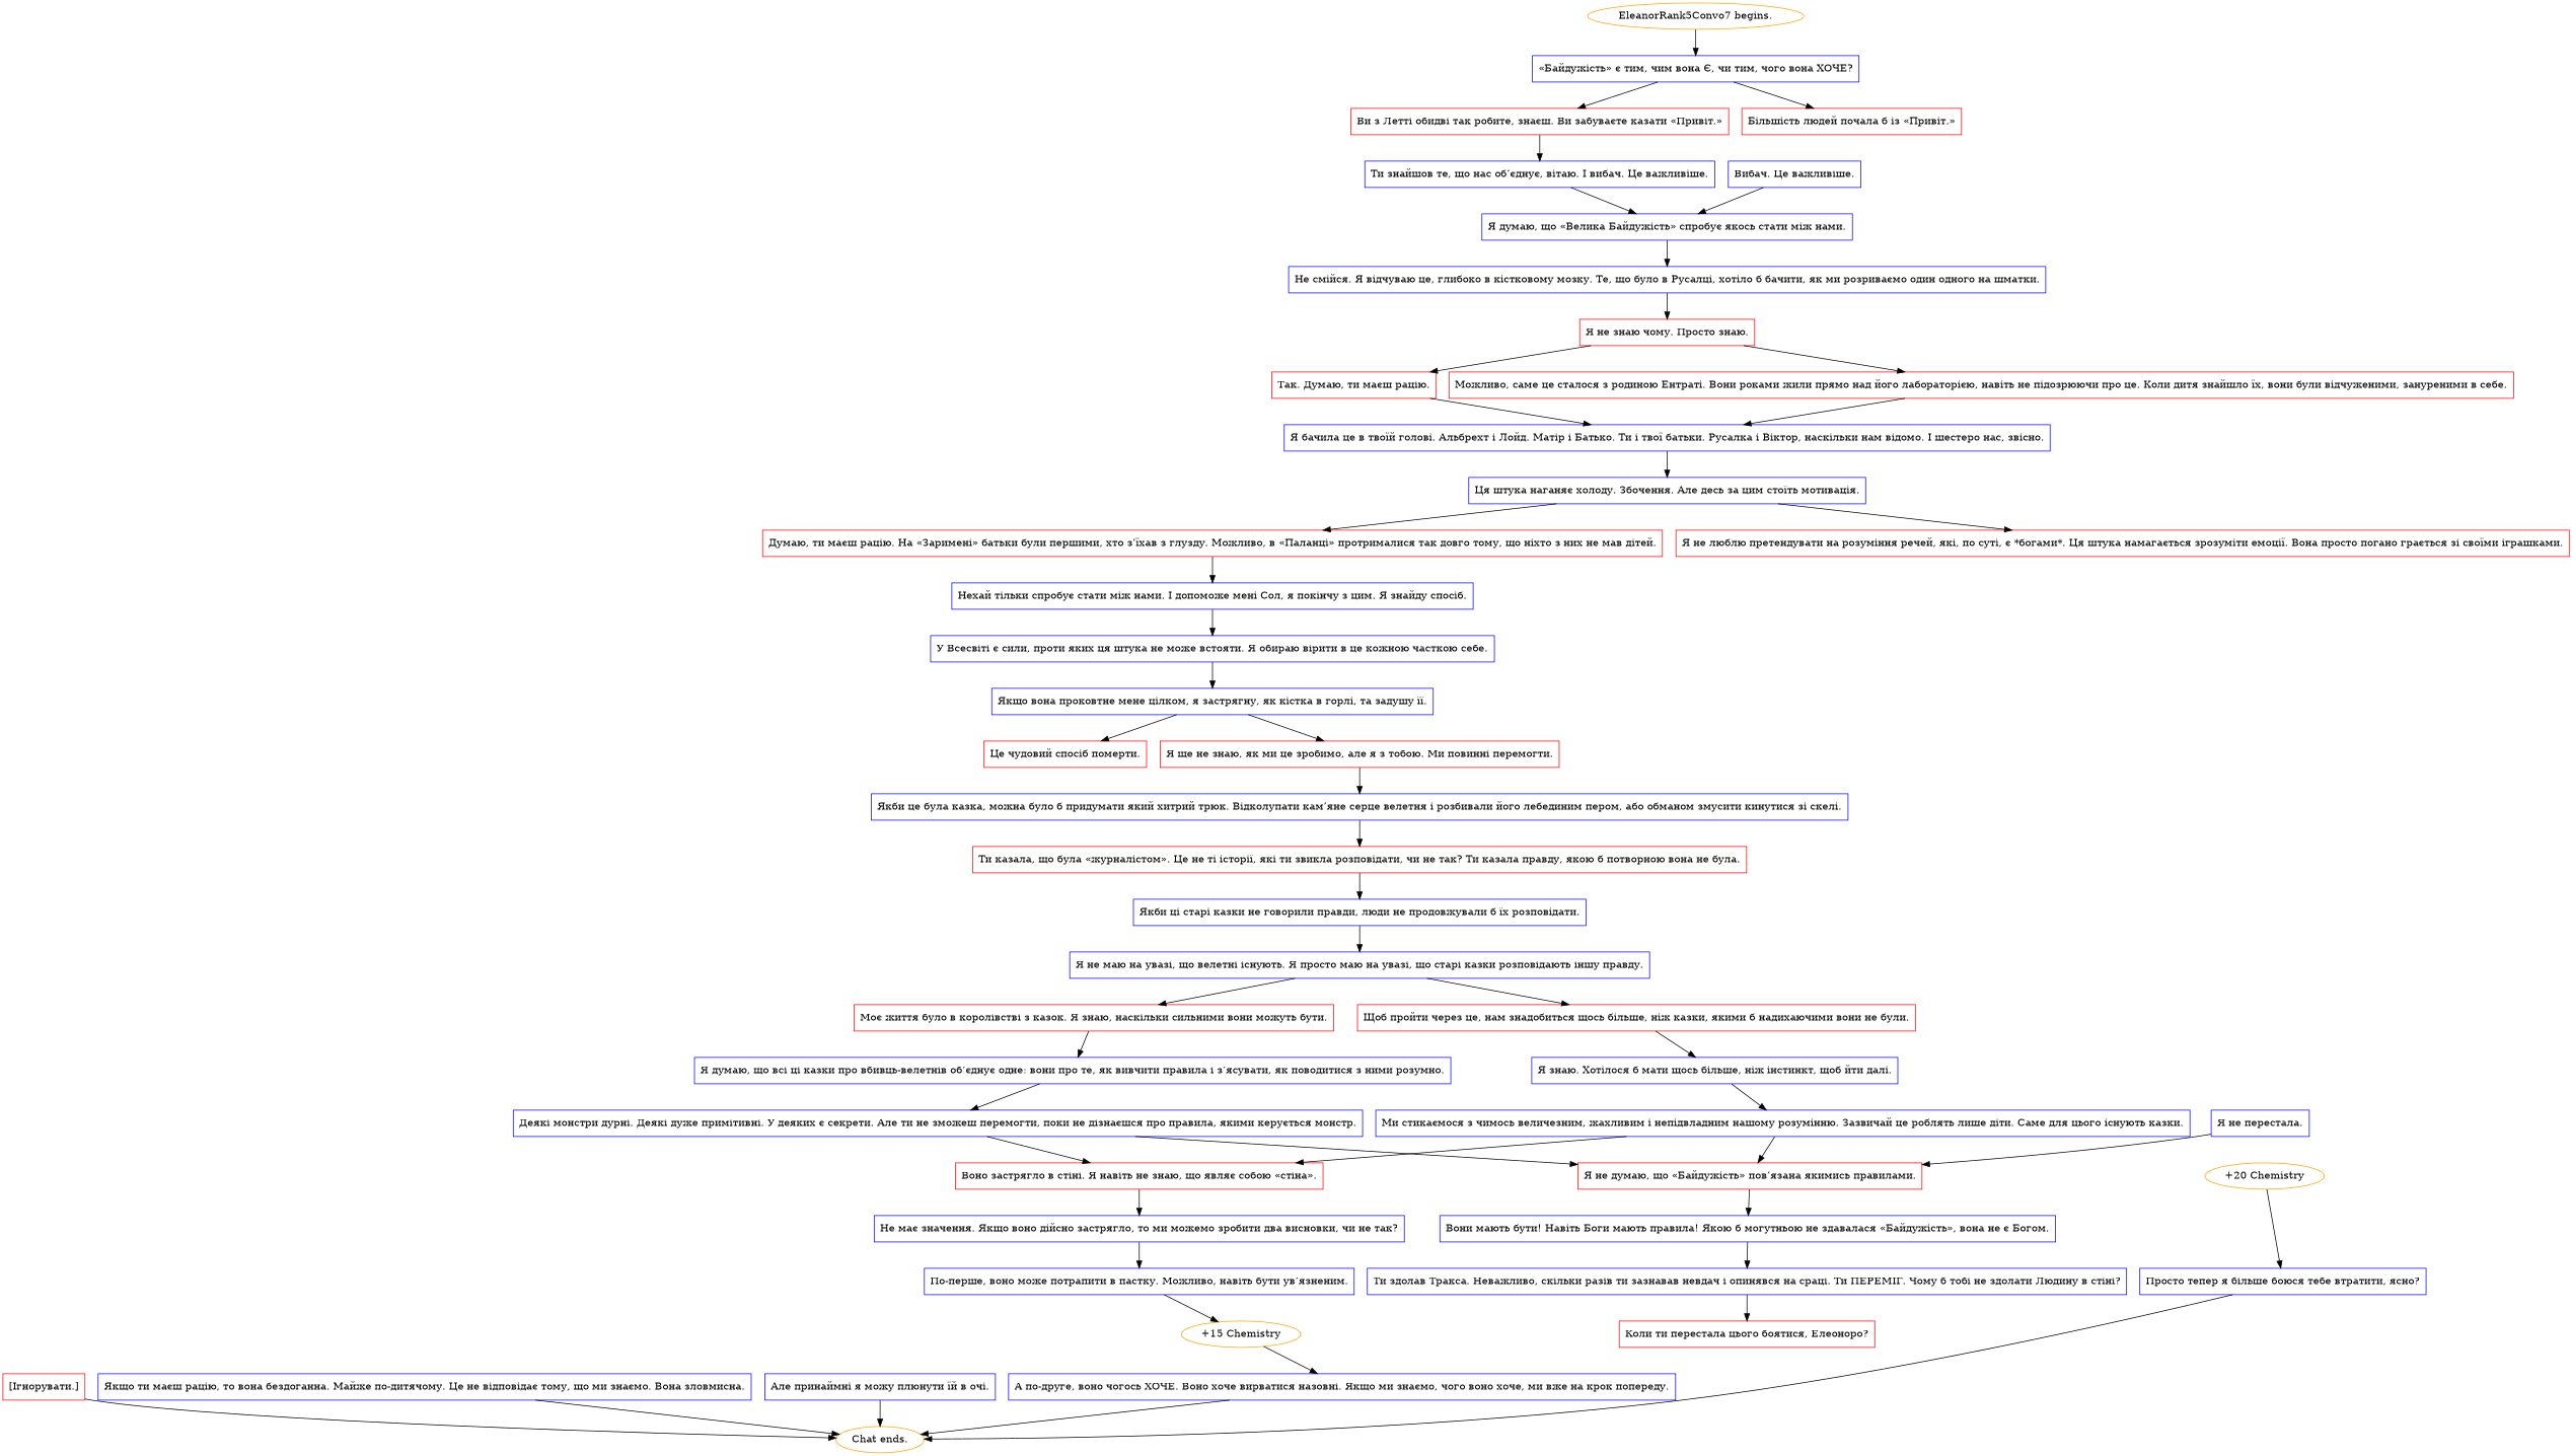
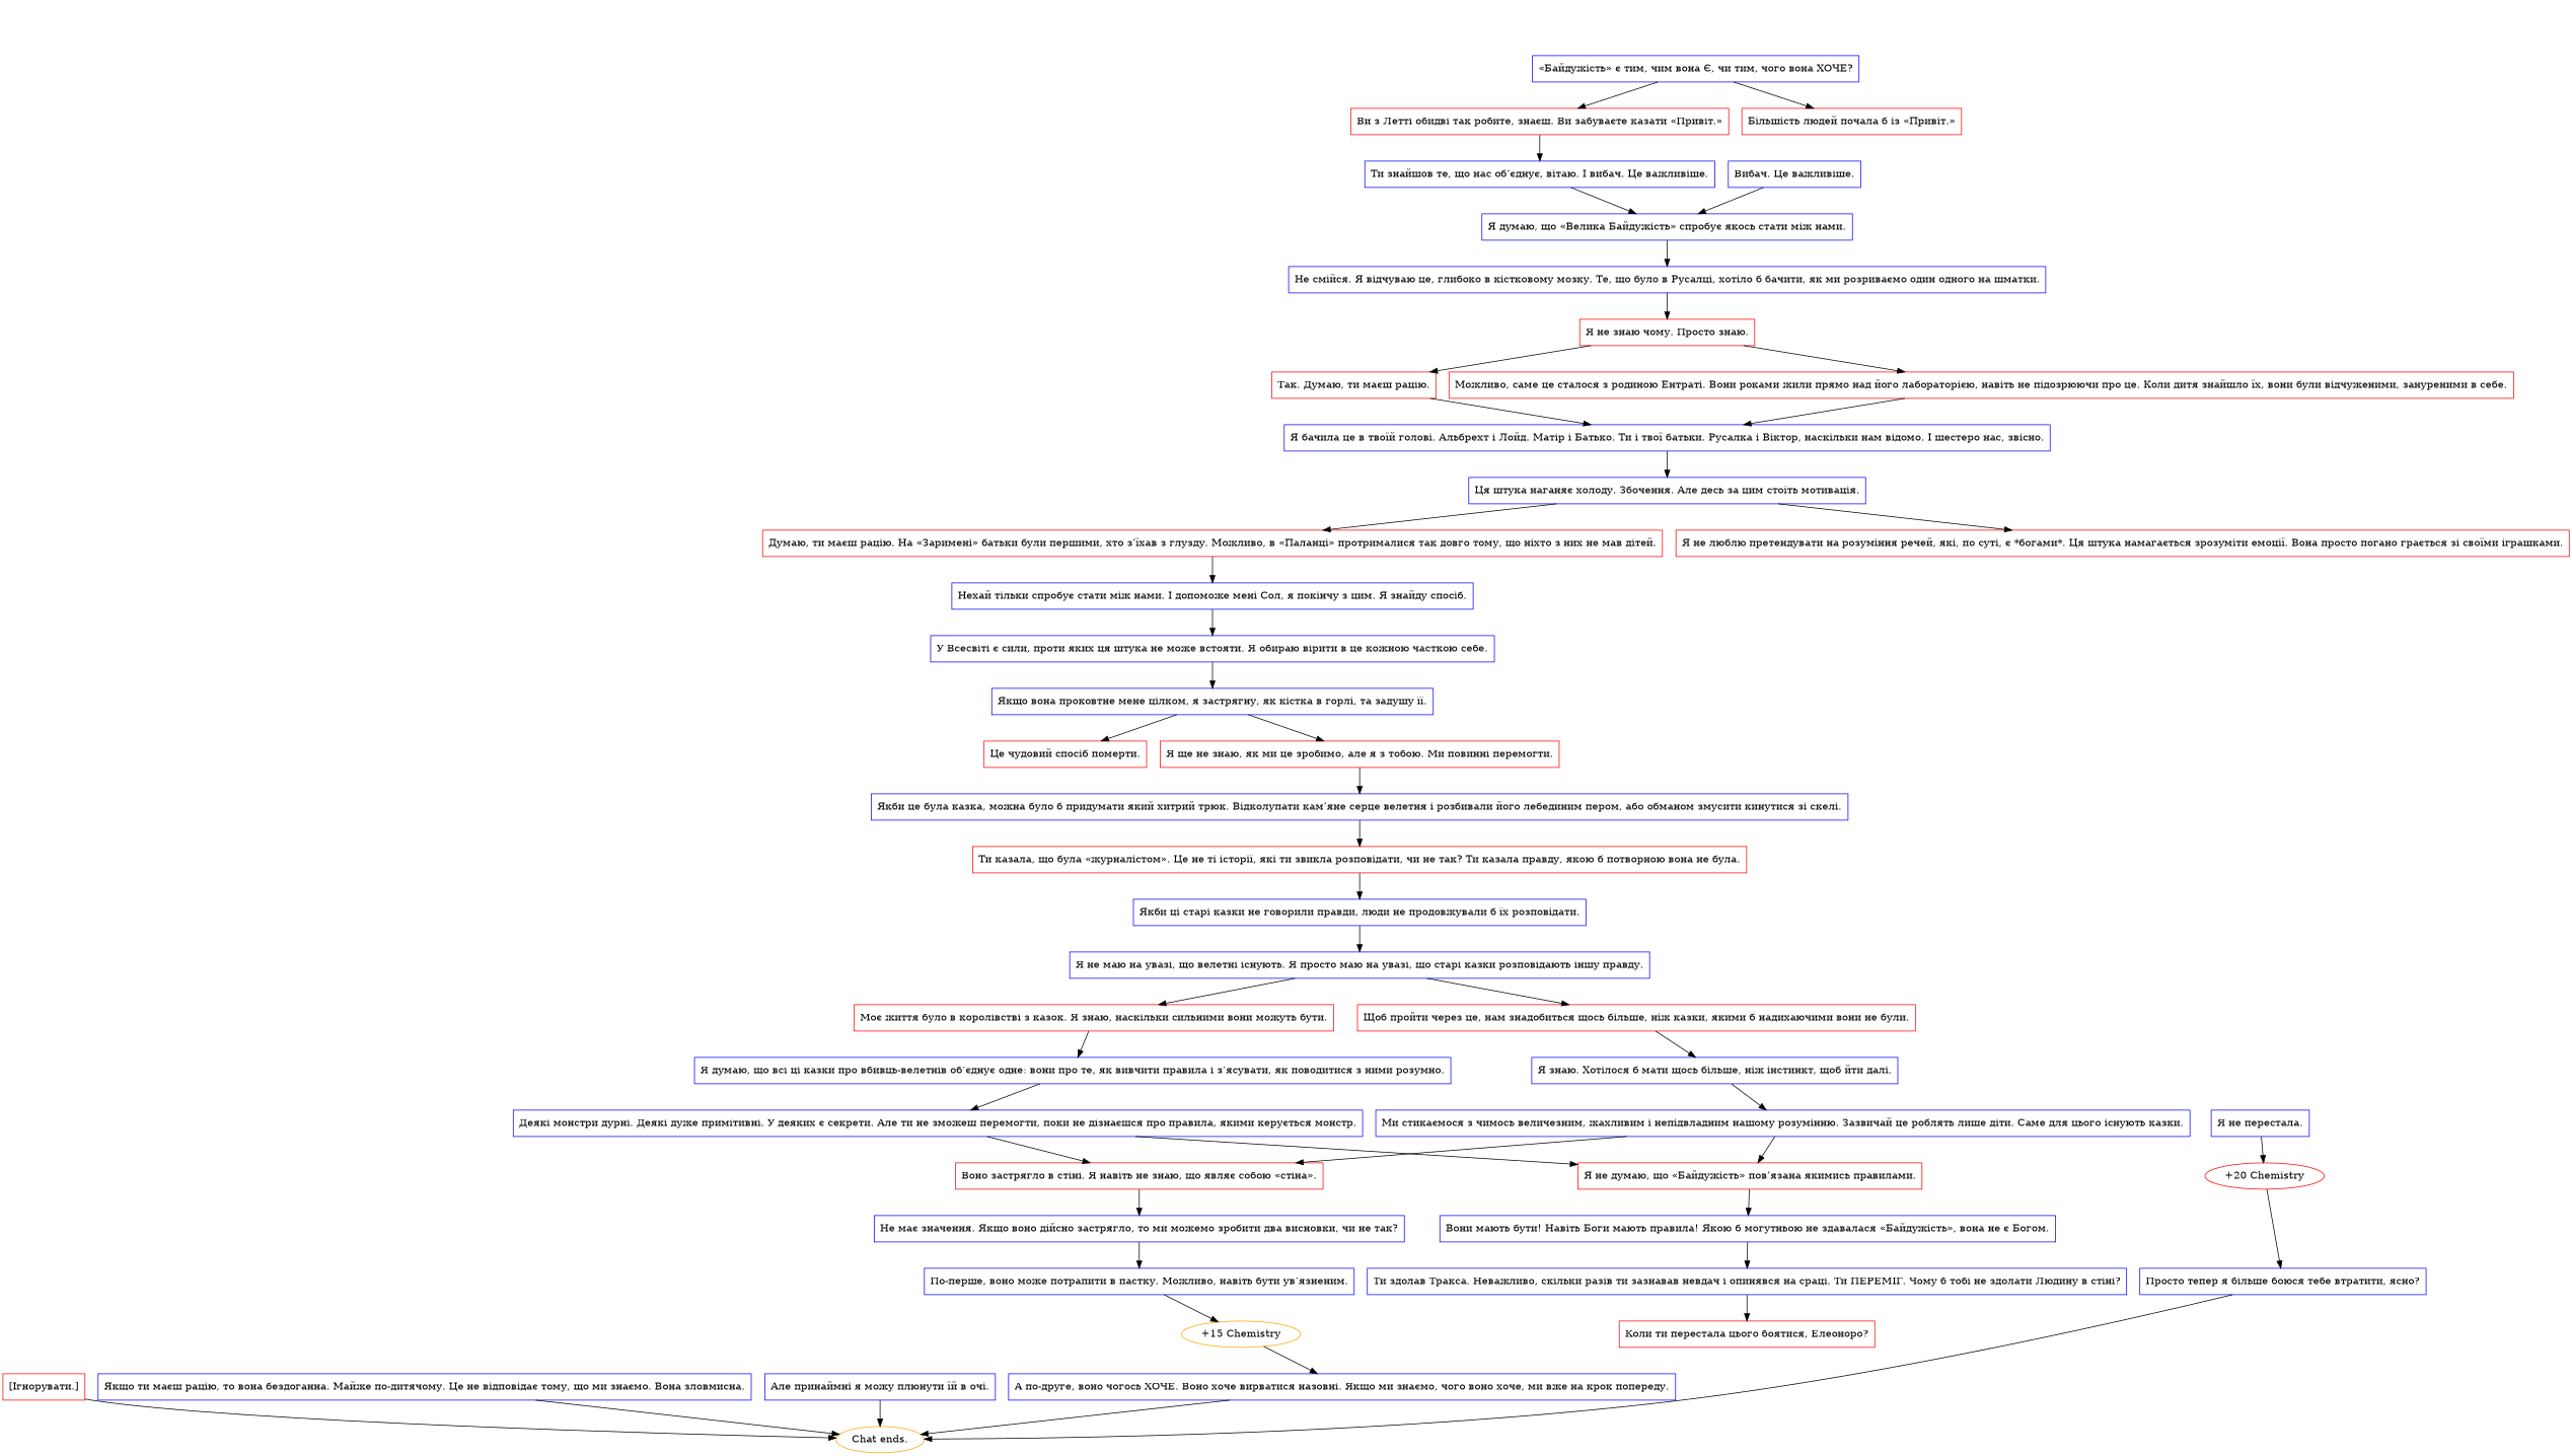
  digraph {
    node [color=blue shape=box]
-   "EleanorRank5Convo7 begins." [color=orange shape=""]
    n2 [label="«Байдужість» є тим, чим вона Є, чи тим, чого вона ХОЧЕ?"]
    n3 [color=red label="Ви з Летті обидві так робите, знаєш. Ви забуваєте казати «Привіт.»"]
    n4 [color=red label="Більшість людей почала б із «Привіт.»"]
    n5 [label="Ти знайшов те, що нас об’єднує, вітаю. І вибач. Це важливіше."]
    n6 [color=red label="[Ігнорувати.]"]
    "Chat ends." [color=orange shape=""]
    n8 [label="Я думаю, що «Велика Байдужість» спробує якось стати між нами."]
    n9 [label="Вибач. Це важливіше."]
    n10 [label="Не смійся. Я відчуваю це, глибоко в кістковому мозку. Те, що було в Русалці, хотіло б бачити, як ми розриваємо один одного на шматки."]
    n11 [color=red label="Я не знаю чому. Просто знаю."]
    n12 [color=red label="Так. Думаю, ти маєш рацію."]
    n13 [color=red label="Можливо, саме це сталося з родиною Ентраті. Вони роками жили прямо над його лабораторією, навіть не підозрюючи про це. Коли дитя знайшло їх, вони були відчуженими, зануреними в себе."]
    n14 [label="Я бачила це в твоїй голові. Альбрехт і Лойд. Матір і Батько. Ти і твої батьки. Русалка і Віктор, наскільки нам відомо. І шестеро нас, звісно."]
    n15 [label="Ця штука наганяє холоду. Збочення. Але десь за цим стоїть мотивація."]
    n16 [color=red label="Думаю, ти маєш рацію. На «Заримені» батьки були першими, хто з’їхав з глузду. Можливо, в «Паланці» протрималися так довго тому, що ніхто з них не мав дітей."]
    n17 [color=red label="Я не люблю претендувати на розуміння речей, які, по суті, є *богами*. Ця штука намагається зрозуміти емоції. Вона просто погано грається зі своїми іграшками."]
    n18 [label="Нехай тільки спробує стати між нами. І допоможе мені Сол, я покінчу з цим. Я знайду спосіб."]
    n19 [label="У Всесвіті є сили, проти яких ця штука не може встояти. Я обираю вірити в це кожною часткою себе."]
    n20 [label="Якщо вона проковтне мене цілком, я застрягну, як кістка в горлі, та задушу її."]
    n21 [label="Якщо ти маєш рацію, то вона бездоганна. Майже по-дитячому. Це не відповідає тому, що ми знаємо. Вона зловмисна."]
    n22 [color=red label="Це чудовий спосіб померти."]
    n23 [color=red label="Я ще не знаю, як ми це зробимо, але я з тобою. Ми повинні перемогти."]
    n24 [label="Якби це була казка, можна було б придумати який хитрий трюк. Відколупати кам’яне серце велетня і розбивали його лебединим пером, або обманом змусити кинутися зі скелі."]
    n25 [color=red label="Ти казала, що була «журналістом». Це не ті історії, які ти звикла розповідати, чи не так? Ти казала правду, якою б потворною вона не була."]
    n26 [label="Але принаймні я можу плюнути їй в очі."]
    n27 [label="Якби ці старі казки не говорили правди, люди не продовжували б їх розповідати."]
    n28 [label="Я не маю на увазі, що велетні існують. Я просто маю на увазі, що старі казки розповідають іншу правду."]
    n29 [color=red label="Щоб пройти через це, нам знадобиться щось більше, ніж казки, якими б надихаючими вони не були."]
    n30 [color=red label="Моє життя було в королівстві з казок. Я знаю, наскільки сильними вони можуть бути."]
    n31 [label="Я знаю. Хотілося б мати щось більше, ніж інстинкт, щоб йти далі."]
    n32 [label="Я думаю, що всі ці казки про вбивць-велетнів об’єднує одне: вони про те, як вивчити правила і з’ясувати, як поводитися з ними розумно."]
    n33 [label="Ми стикаємося з чимось величезним, жахливим і непідвладним нашому розумінню. Зазвичай це роблять лише діти. Саме для цього існують казки."]
    n34 [label="Деякі монстри дурні. Деякі дуже примітивні. У деяких є секрети. Але ти не зможеш перемогти, поки не дізнаєшся про правила, якими керується монстр."]
    n35 [color=red label="Воно застрягло в стіні. Я навіть не знаю, що являє собою «стіна»."]
    n36 [color=red label="Я не думаю, що «Байдужість» пов’язана якимись правилами."]
    n37 [label="Не має значення. Якщо воно дійсно застрягло, то ми можемо зробити два висновки, чи не так?"]
    n38 [label="Вони мають бути! Навіть Боги мають правила! Якою б могутньою не здавалася «Байдужість», вона не є Богом."]
    n39 [label="По-перше, воно може потрапити в пастку. Можливо, навіть бути ув’язненим."]
    n40 [label="Ти здолав Тракса. Неважливо, скільки разів ти зазнавав невдач і опинявся на сраці. Ти ПЕРЕМІГ. Чому б тобі не здолати Людину в стіні?"]
    n41 [color=orange label="+15 Chemistry" shape=""]
    n42 [color=red label="Коли ти перестала цього боятися, Елеоноро?"]
    n43 [label="А по-друге, воно чогось ХОЧЕ. Воно хоче вирватися назовні. Якщо ми знаємо, чого воно хоче, ми вже на крок попереду."]
    n44 [label="Я не перестала."]
-   n45 [color=orange label="+20 Chemistry" shape=""]
+   n45 [color=red label="+20 Chemistry" shape=""]
    n46 [label="Просто тепер я більше боюся тебе втратити, ясно?"]
-   "EleanorRank5Convo7 begins." -> n2
    n2 -> n3
    n2 -> n4
    n3 -> n5
    n5 -> n8
    n6 -> "Chat ends."
    n8 -> n10
    n9 -> n8
    n10 -> n11
    n11 -> n12
    n11 -> n13
    n12 -> n14
    n13 -> n14
    n14 -> n15
    n15 -> n16
    n15 -> n17
    n16 -> n18
    n18 -> n19
    n19 -> n20
    n20 -> n22
    n20 -> n23
    n21 -> "Chat ends."
    n23 -> n24
    n24 -> n25
    n25 -> n27
    n26 -> "Chat ends."
    n27 -> n28
    n28 -> n29
    n28 -> n30
    n29 -> n31
    n30 -> n32
    n31 -> n33
    n32 -> n34
    n33 -> n35
    n33 -> n36
    n34 -> n35
    n34 -> n36
    n35 -> n37
    n36 -> n38
    n37 -> n39
    n38 -> n40
    n39 -> n41
    n40 -> n42
    n41 -> n43
    n43 -> "Chat ends."
-   n44 -> n36
+   n44 -> n45
    n45 -> n46
    n46 -> "Chat ends."
  }
